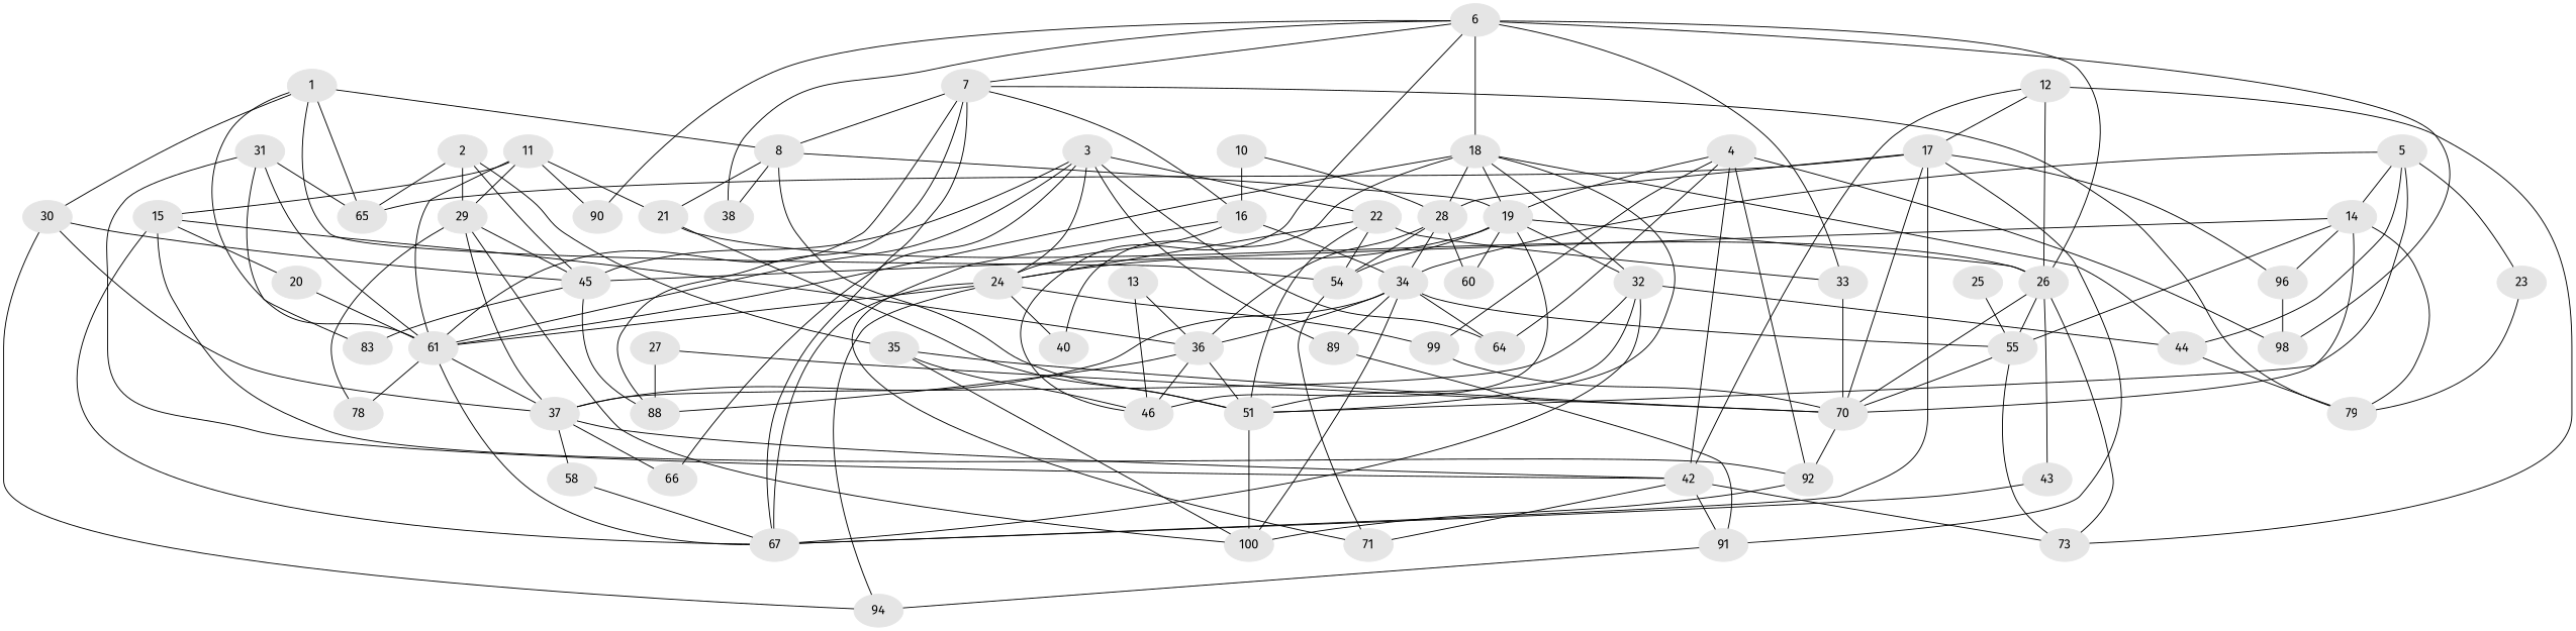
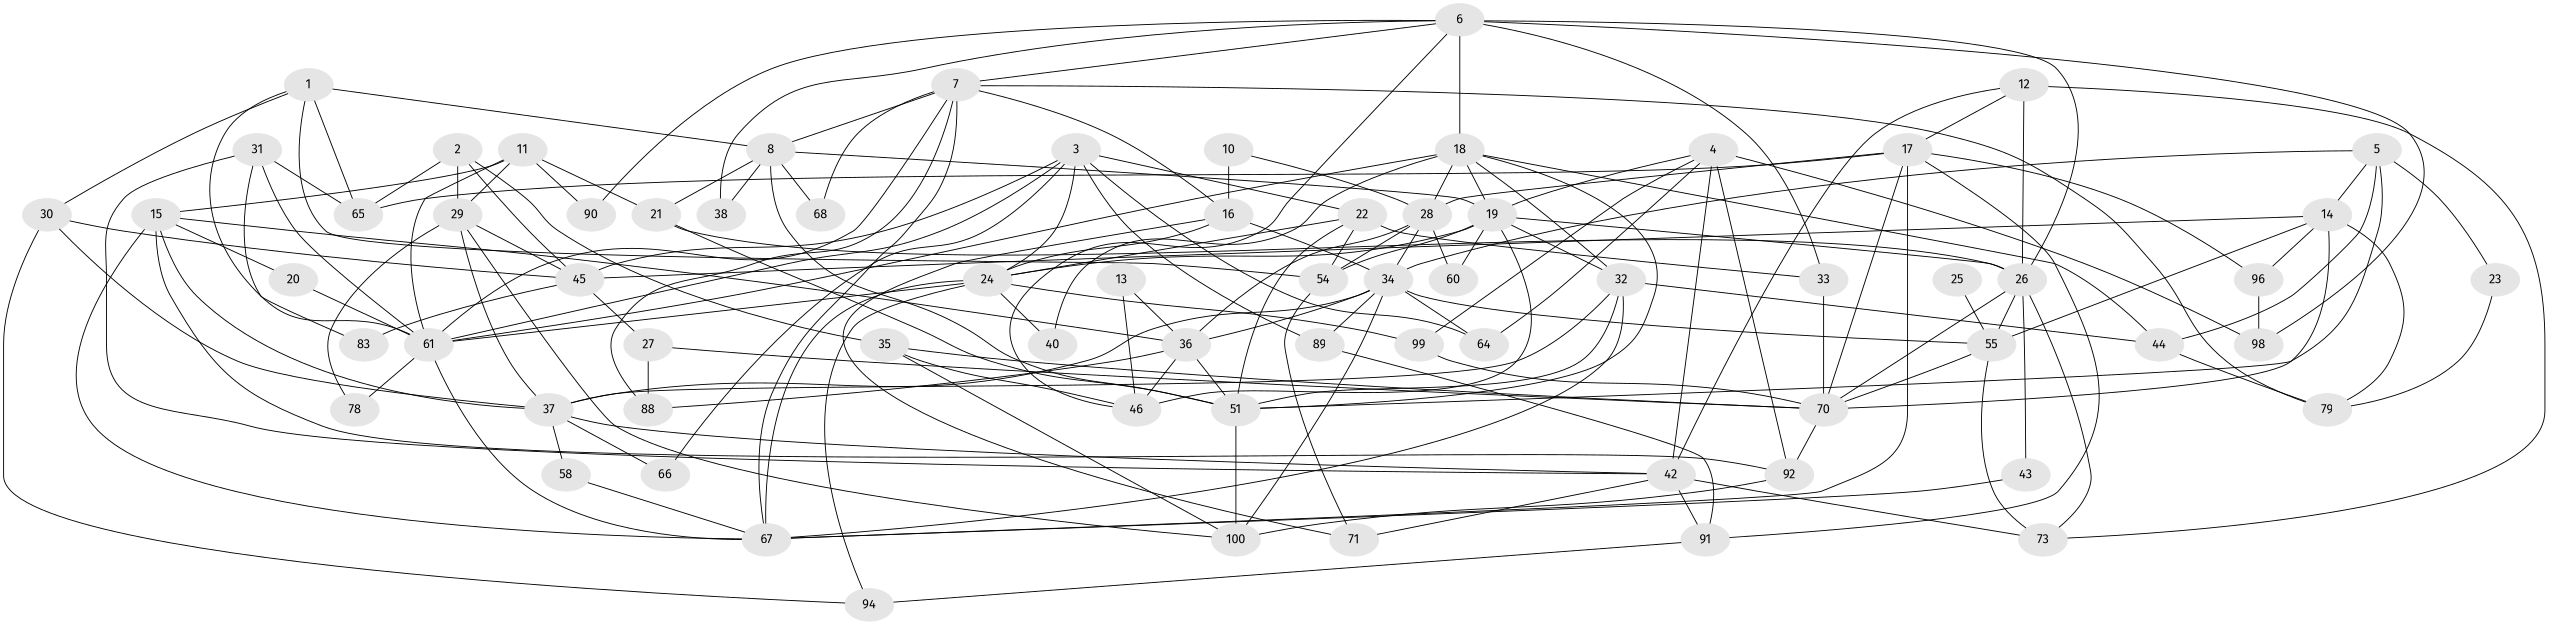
  graph {
    fontname="Fira Sans"
    node [color=gray90 fontname="Fira Sans" style=filled]
    edge [fontname="Fira Sans"]
    8 [super="+95"]
    19 [super="+86"]
    51 [super="+101"]
    38
+   68
    21
    1
    30
    54
    61 [super="+62"]
    65
    45 [super="+63"]
    37 [super="+39"]
    94
    71
    67 [super="+87"]
    78
    29 [super="+53"]
    100
    2
    35
    46 [super="+69"]
    70 [super="+97"]
    88
    83
    3 [super="+49"]
    22 [super="+81"]
    24 [super="+84"]
    64
    66
    89
    33 [super="+74"]
    n33 [label=99]
    40
    91
    4 [super="+56"]
    42 [super="+75"]
    92
    98
    26 [super="+99"]
    32 [super="+85"]
    60
    73
    14 [super="+41"]
    79
    55 [super="+80"]
    96
    5
    23
    34 [super="+57"]
    44
    36 [super="+50"]
    6 [super="+93"]
    7 [super="+9"]
    18 [super="+47"]
    90
    16 [super="+77"]
    28 [super="+72"]
    n59 [label=43]
    10
    11 [super="+43"]
    15 [super="+82"]
    20
    17 [super="+52"]
    12
    13
    58
    25
    27
    31 [super="+76"]
    8 -- 19
    8 -- 51
    8 -- 38
+   8 -- 68
    8 -- 21
    19 -- 54
    19 -- 46
    19 -- 24
    19 -- 26
    19 -- 32
    19 -- 60
    51 -- 100
    21 -- 51
    21 -- 26
    1 -- 8
    1 -- 30
    1 -- 54
    1 -- 61
    1 -- 65
    30 -- 45
    30 -- 37
    30 -- 94
    54 -- 71
    61 -- 67
    61 -- 78
-   45 -- 88
+   45 -- 27
    45 -- 83
    37 -- 66
    37 -- 42
    37 -- 58
    29 -- 45
    29 -- 37
    29 -- 78
    29 -- 100
    2 -- 65
    2 -- 45
    2 -- 29
    2 -- 35
    35 -- 100
    35 -- 46
    35 -- 70
    70 -- 92
    3 -- 61
    3 -- 45
    3 -- 22
    3 -- 24
    3 -- 64
    3 -- 66
    3 -- 89
    22 -- 51
    22 -- 54
    22 -- 24
    22 -- 33
    24 -- 61
    24 -- 94
    24 -- 67
    24 -- n33
    24 -- 40
    89 -- 91
    33 -- 70
    n33 -- 70
    91 -- 94
    4 -- 19
    4 -- 64
    4 -- n33
    4 -- 42
    4 -- 92
    4 -- 98 [weight=2]
    42 -- 71
    42 -- 91
    42 -- 73
    92 -- 100
    26 -- 70
    26 -- 73
    26 -- 55
    26 -- n59
    32 -- 51 [weight=2]
    32 -- 37
    32 -- 67
    32 -- 44
    14 -- 45
    14 -- 70
    14 -- 79
    14 -- 55
    14 -- 96
    55 -- 70
    55 -- 73
    96 -- 98
    5 -- 51
    5 -- 14
    5 -- 23
    5 -- 34
    5 -- 44
    23 -- 79
    34 -- 37
    34 -- 100
    34 -- 64
    34 -- 89
    34 -- 55
    34 -- 36
    44 -- 79
    36 -- 51
    36 -- 46
    36 -- 88
    6 -- 38
    6 -- 46
    6 -- 33
    6 -- 98
    6 -- 26
    6 -- 7
    6 -- 18 [weight=2]
    6 -- 90
    7 -- 8
+   7 -- 68
    7 -- 61
    7 -- 67
    7 -- 88
    7 -- 79
    7 -- 16
    18 -- 19
    18 -- 51
    18 -- 61
    18 -- 40
    18 -- 32
    18 -- 44
    18 -- 28
    16 -- 71
    16 -- 24
    16 -- 34
    28 -- 54
    28 -- 60
    28 -- 34
    28 -- 36
    n59 -- 67
    10 -- 16
    10 -- 28
    11 -- 21
    11 -- 61
    11 -- 29
    11 -- 90
    11 -- 15
-   61 -- 37
+   15 -- 37
    15 -- 67
    15 -- 92
    15 -- 36
    15 -- 20
    20 -- 61
    17 -- 65
    17 -- 67
    17 -- 70
    17 -- 91
    17 -- 96
    17 -- 28
    12 -- 42
    12 -- 26
    12 -- 73
    12 -- 17
    13 -- 46
    13 -- 36
    58 -- 67
    25 -- 55 [weight=2]
    27 -- 70
    27 -- 88
    31 -- 61
    31 -- 65
    31 -- 83
    31 -- 42
  }
